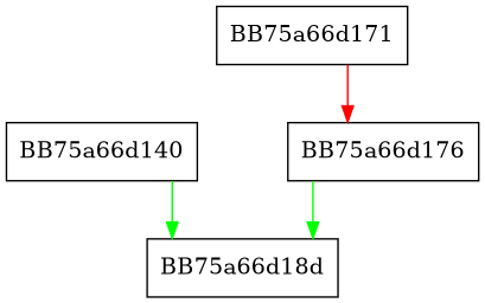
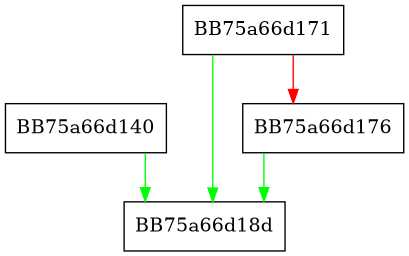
  digraph {
    splines=ortho
    node [shape=box]
    edge [color=green]
    BB75a66d140
    BB75a66d18d
    BB75a66d171
    BB75a66d176
    BB75a66d140 -> BB75a66d18d
+   BB75a66d171 -> BB75a66d18d
    BB75a66d171 -> BB75a66d176 [color=red]
    BB75a66d176 -> BB75a66d18d
  }
